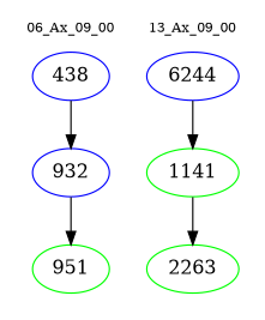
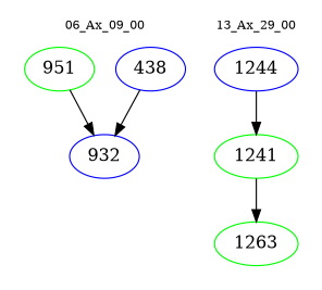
  digraph {
    node [color=blue]
    edge [color=black]
    n1 [label=438]
    n2 [label=932]
    n3 [color=green label=951]
-   n4 [label=6244]
-   n5 [color=green label=1141]
-   n6 [color=green label=2263]
+   n4 [label=1244]
+   n5 [color=green label=1241]
+   n6 [color=green label=1263]
    subgraph cluster_1 {
      color=white
      fontsize=10
      label="06_Ax_09_00"
      n1
      n2
      n3
    }
    subgraph cluster_2 {
      color=white
      fontsize=10
-     label="13_Ax_09_00"
+     label="13_Ax_29_00"
      n4
      n5
      n6
    }
    n1 -> n2
-   n2 -> n3
+   n3 -> n2
    n4 -> n5
    n5 -> n6
  }
